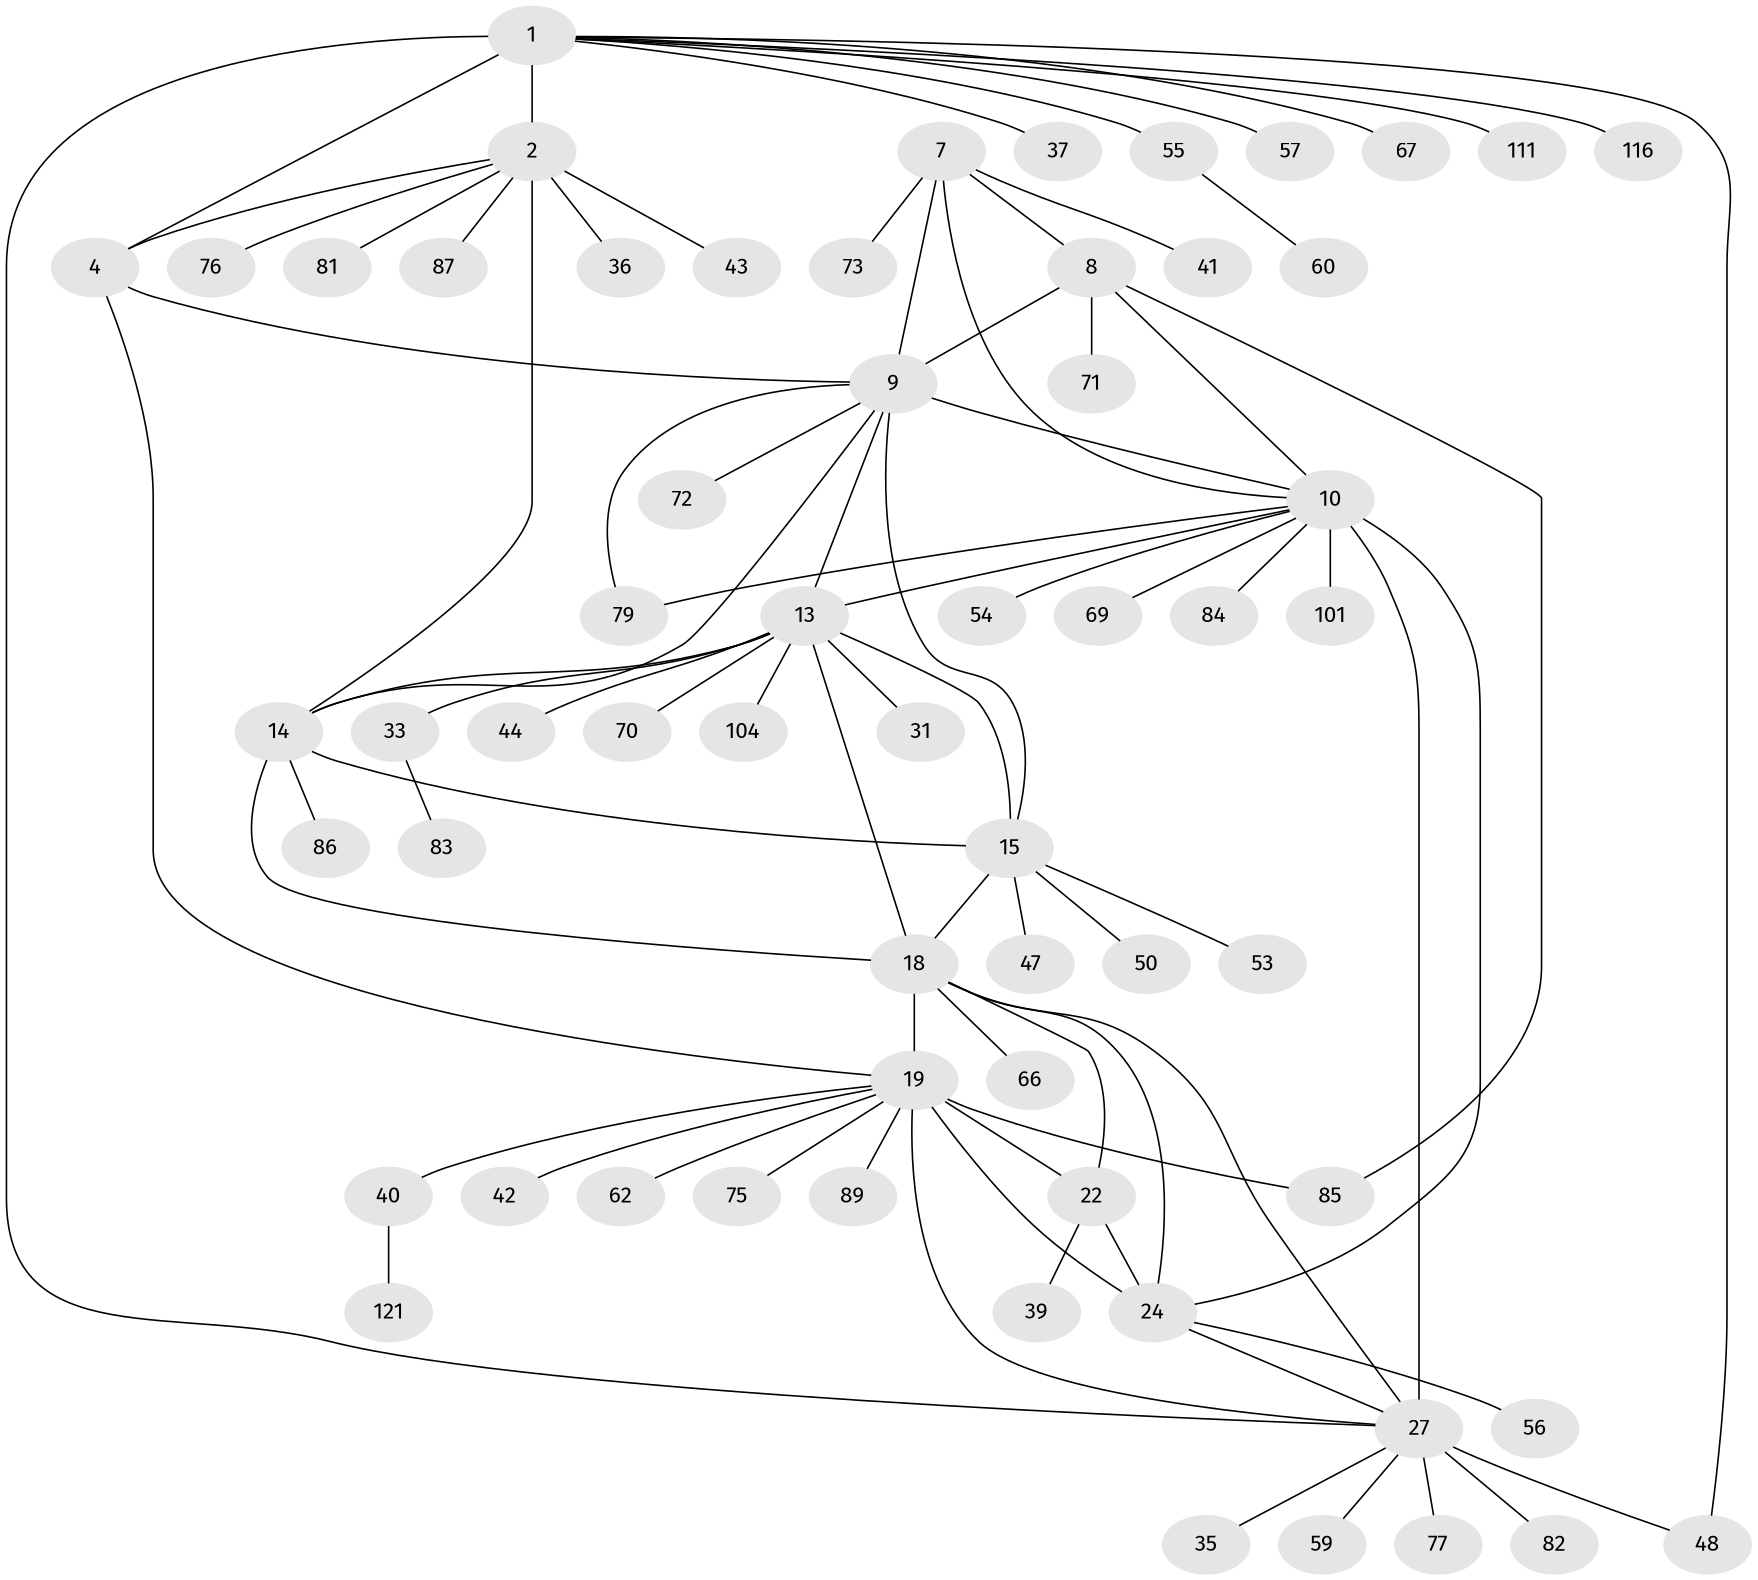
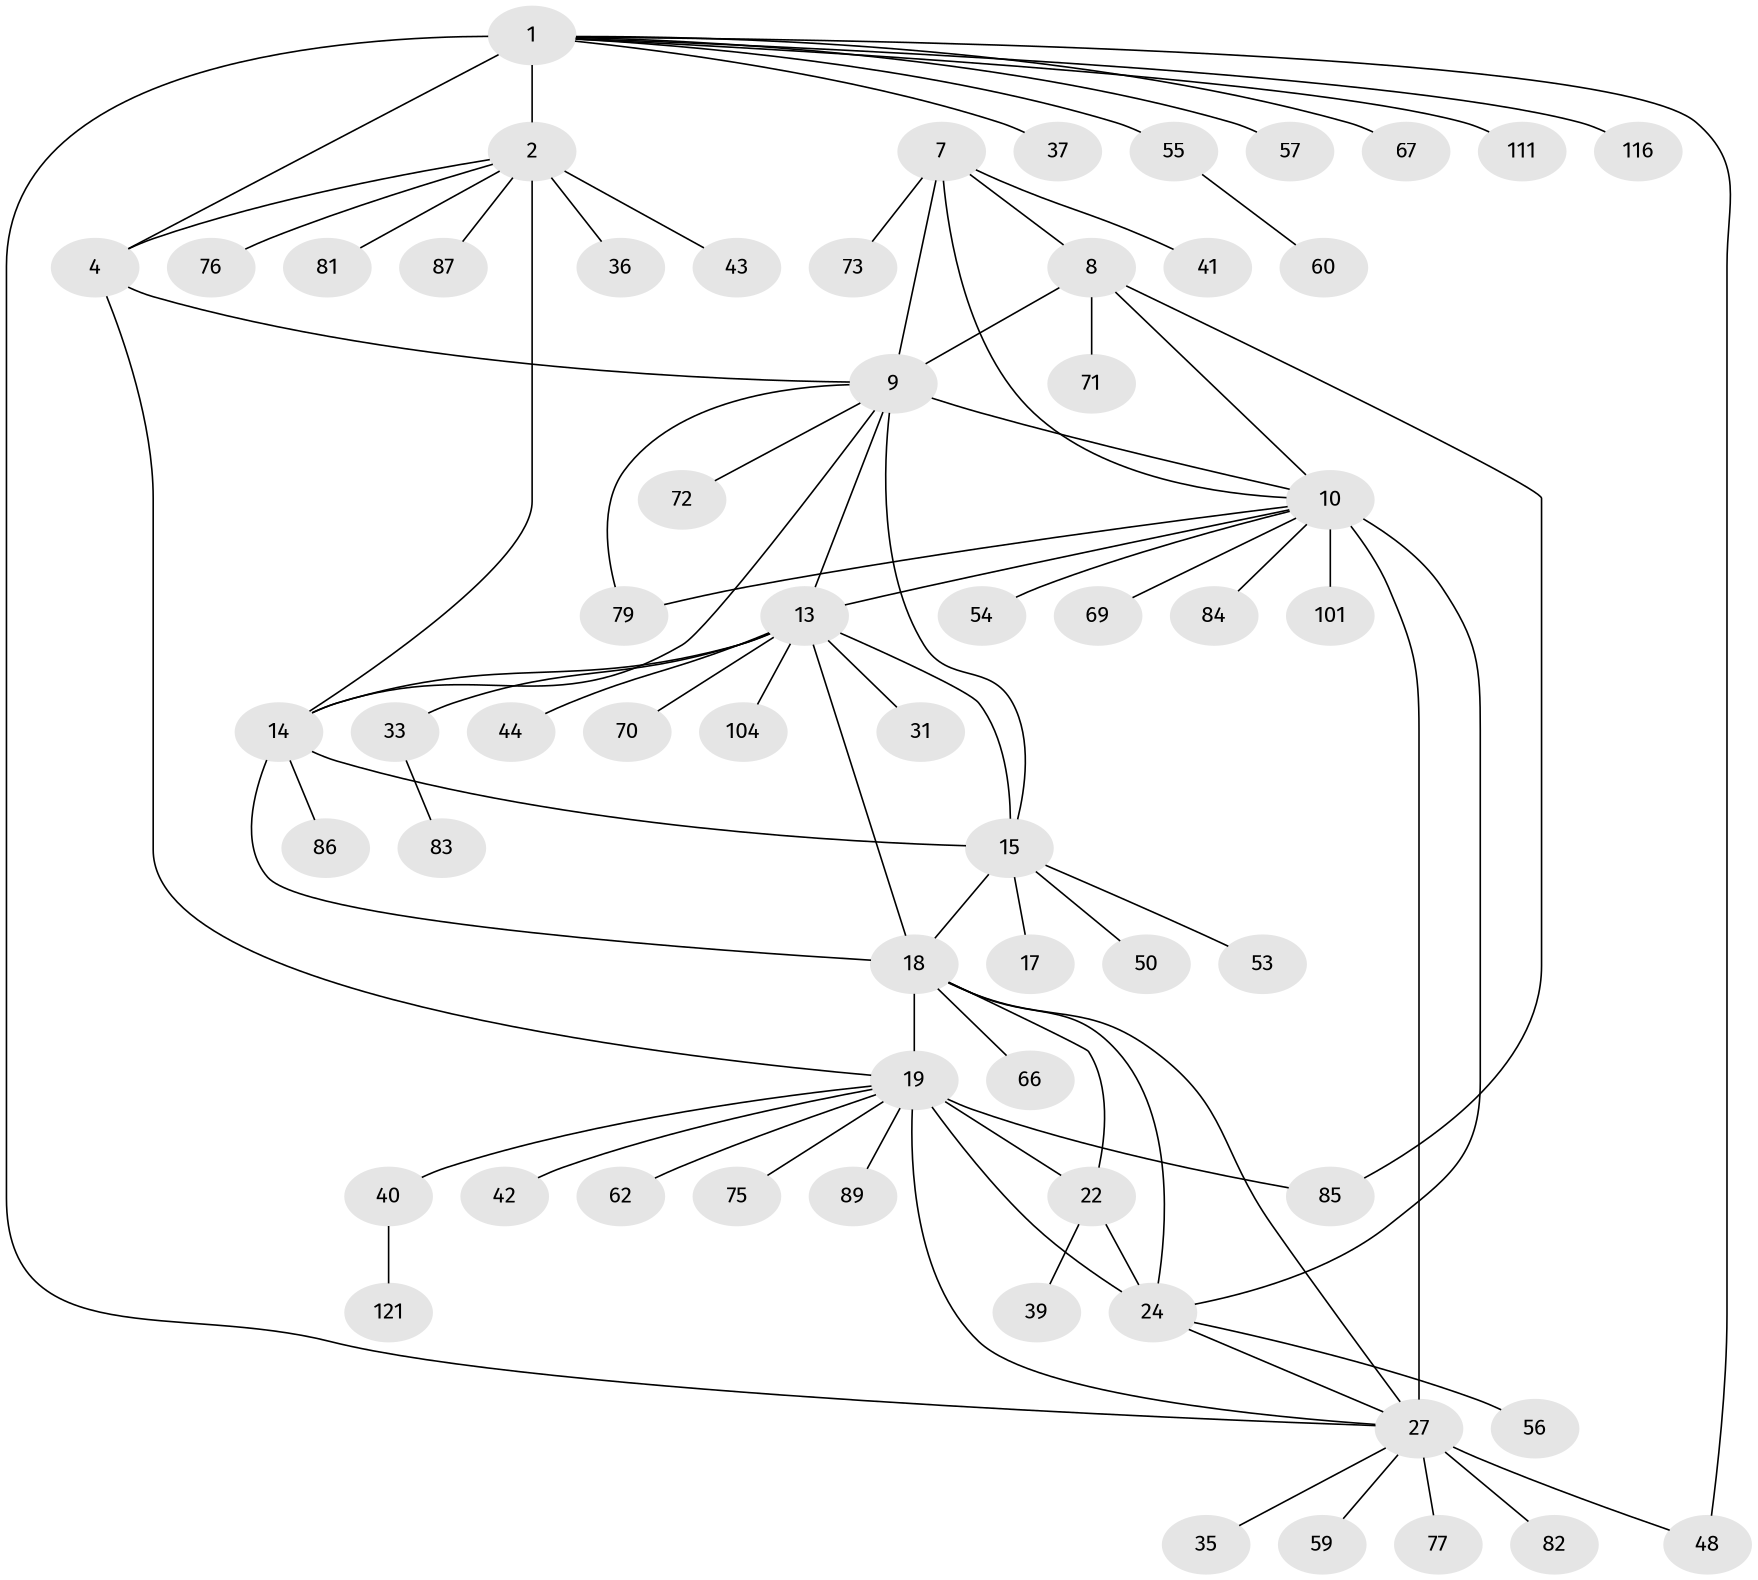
  graph {
    fontname="Fira Sans"
    node [color=gray90 fontname="Fira Sans" style=filled]
    edge [fontname="Fira Sans"]
    1 [super="+3+5"]
    2
    4
    27 [super="+34+29+30+107+102+100"]
    37
    48
    55
    57
    67
    111
    116
    14
    36
    43
    76
    81 [super="+124"]
    87
    9 [super="+46+64+65+112"]
    19 [super="+20+32+38"]
    35
    59
    77
    82
    60
    15 [super="+16"]
    18 [super="+58+61+21+45+95"]
    86
    10 [super="+25"]
    13
    72
    79
    85
    24
    22
    40
    42
    62
    75 [super="+109"]
    89
    7 [super="+123+12"]
    8 [super="+11"]
    n42 [label=41 super="+80"]
    73
    71
    54 [super="+115"]
    69 [super="+92+103"]
    84
    101
    31
    33 [super="+118"]
    44
    70
    104
-   47
+   47 [label=17]
    50
    53
    56
    66
    83
    39 [super="+96+88+106"]
    121
    1 -- 2 [weight=4]
    1 -- 4 [weight=4]
    1 -- 27
    1 -- 37
    1 -- 48
    1 -- 55
    1 -- 57
    1 -- 67
    1 -- 111
    1 -- 116
    2 -- 4
    2 -- 14
    2 -- 36
    2 -- 43
    2 -- 76
    2 -- 81
    2 -- 87
    4 -- 9
    4 -- 19
    27 -- 48
    27 -- 35
    27 -- 59
    27 -- 77
    27 -- 82
    55 -- 60
    14 -- 15 [weight=3]
    14 -- 18
    14 -- 86
    9 -- 14
    9 -- 15
    9 -- 10
    9 -- 13
    9 -- 72
    9 -- 79
    19 -- 27
    19 -- 85
    19 -- 24 [weight=3]
    19 -- 22 [weight=3]
    19 -- 40
    19 -- 42
    19 -- 62
    19 -- 75
    19 -- 89
    15 -- 18 [weight=3]
    15 -- 47
    15 -- 50
    15 -- 53
    18 -- 27
    18 -- 19 [weight=3]
    18 -- 24
    18 -- 22
    18 -- 66
    10 -- 27 [weight=9]
    10 -- 13
    10 -- 79
    10 -- 24
    10 -- 54
    10 -- 69
    10 -- 84
    10 -- 101
    13 -- 14
    13 -- 15 [weight=3]
    13 -- 18
    13 -- 31
    13 -- 33
    13 -- 44
    13 -- 70
    13 -- 104
    24 -- 27
    24 -- 56
    22 -- 24
    22 -- 39
    40 -- 121
    7 -- 9 [weight=2]
    7 -- 10 [weight=2]
    7 -- 8 [weight=4]
    7 -- n42
    7 -- 73
    8 -- 9 [weight=2]
    8 -- 10 [weight=2]
    8 -- 85
    8 -- 71
    33 -- 83
  }
